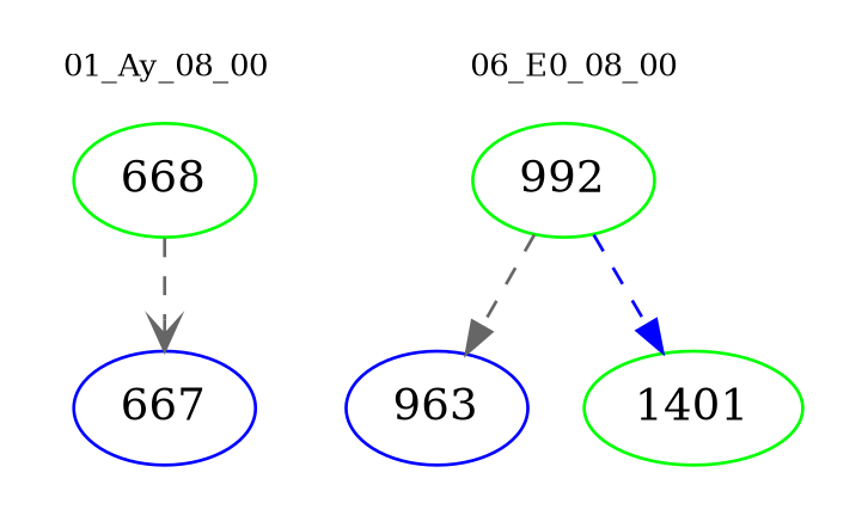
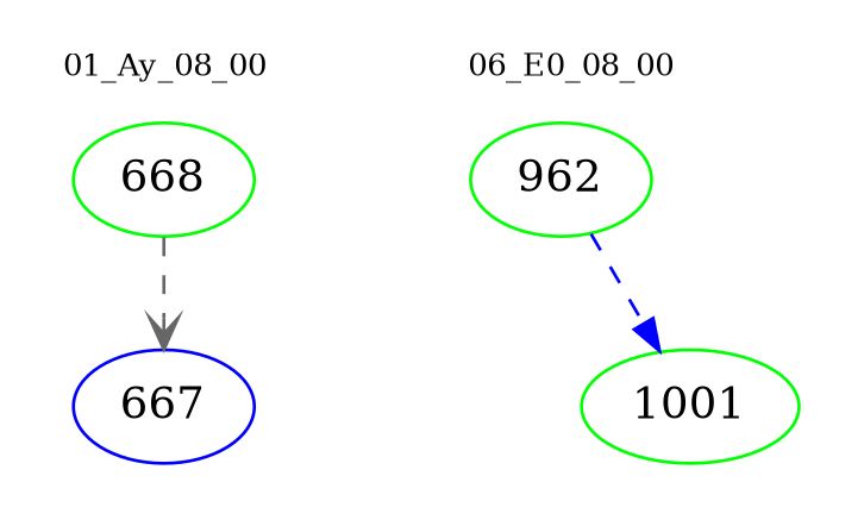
  digraph {
    node [color=green]
    edge [arrowhead=normal color=gray40 style=dashed]
    n1 [label=668]
    n2 [color=blue label=667]
-   n3 [label=992]
-   n4 [color=blue label=963]
-   n5 [label=1401]
+   n3 [label=962]
+   n5 [label=1001]
    subgraph cluster_1 {
      color=white
      fontsize=10
      label="01_Ay_08_00"
      n1
      n2
    }
    subgraph cluster_2 {
      color=white
      fontsize=10
      label="06_E0_08_00"
      n3
-     n4
      n5
    }
    n1 -> n2 [arrowhead=vee]
-   n3 -> n4
    n3 -> n5 [color=blue]
  }
